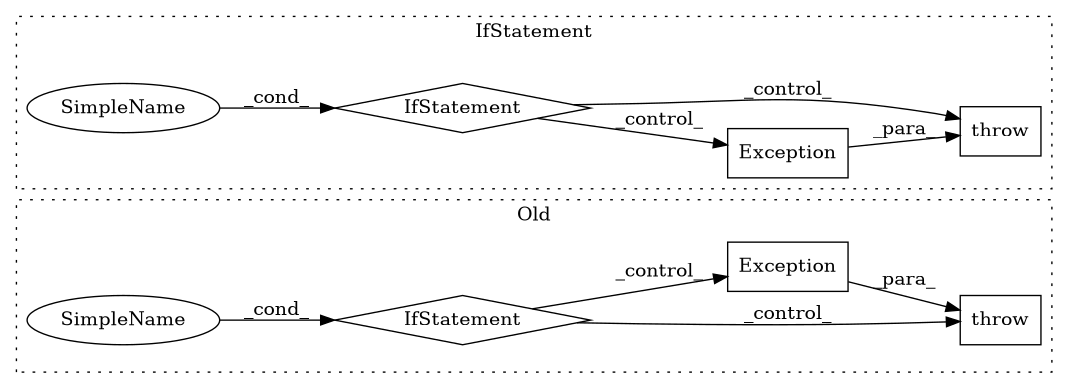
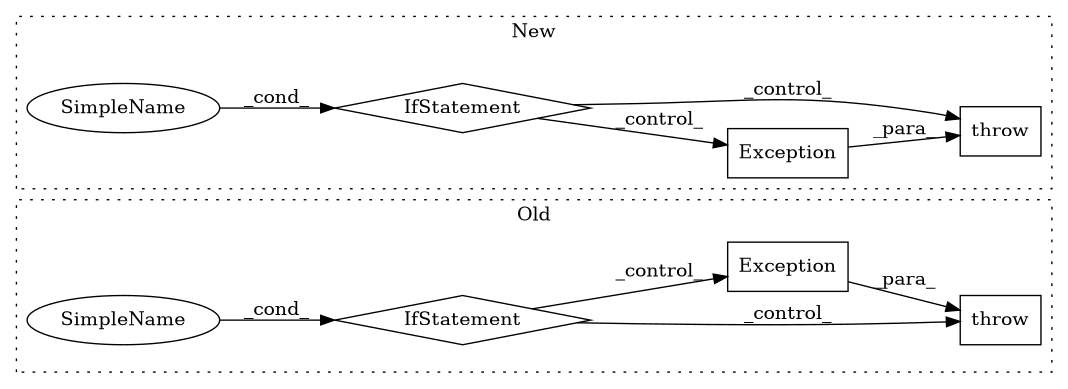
  digraph {
    rankdir=LR
    node [a=53 shape=box]
    n1 [l=6 label=throw s=8243]
    n2 [a=32 l="10,1" label=Exception s="8249,8297"]
    n3 [a=42 label=SimpleName shape=ellipse]
    n4 [a=25 l="4,2" label=IfStatement s="8190,8233" shape=diamond]
    n5 [a=32 l="10,1" label=Exception s="8643,8656"]
    n6 [l=6 label=throw s=8637]
    n7 [a=42 label=SimpleName shape=ellipse]
    n8 [a=25 l="4,2" label=IfStatement s="8615,8627" shape=diamond]
    subgraph cluster_1 {
      label=Old
      style=dotted
      n1
      n2
      n3
      n4
    }
    subgraph cluster_2 {
-     label=IfStatement
+     label=New
      style=dotted
      n5
      n6
      n7
      n8
    }
    n2 -> n1 [label=_para_]
    n3 -> n4 [label=_cond_]
    n4 -> n1 [label=_control_]
    n4 -> n2 [label=_control_]
    n5 -> n6 [label=_para_]
    n7 -> n8 [label=_cond_]
    n8 -> n5 [label=_control_]
    n8 -> n6 [label=_control_]
  }
